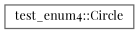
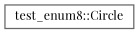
  digraph {
    rankdir=LR
    fontname="Playfair Display"
-   n1 [color=grey40 fillcolor=white fontname="Playfair Display" fontsize=10 height=0.2 label="test_enum4::Circle" shape=box style=filled width=0.4]
+   n1 [color=grey40 fillcolor=white fontname="Playfair Display" fontsize=10 height=0.2 label="test_enum8::Circle" shape=box style=filled width=0.4]
  }
